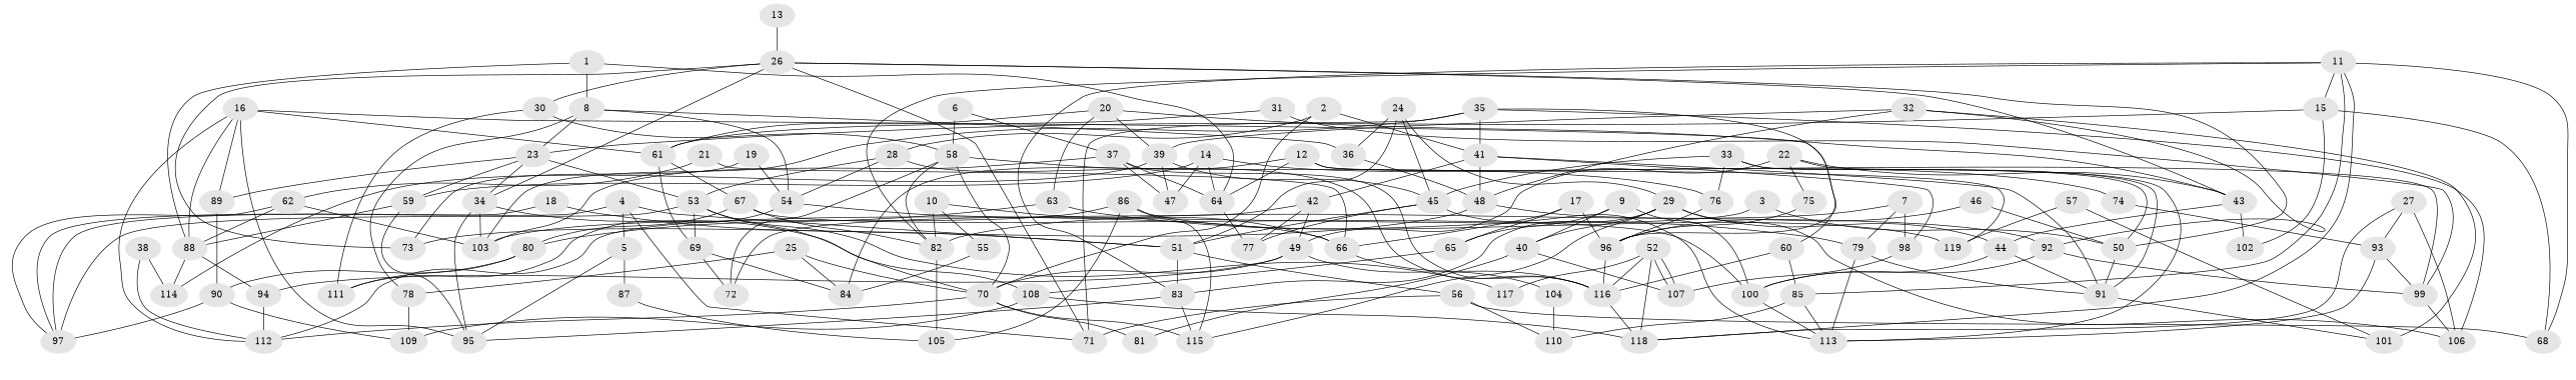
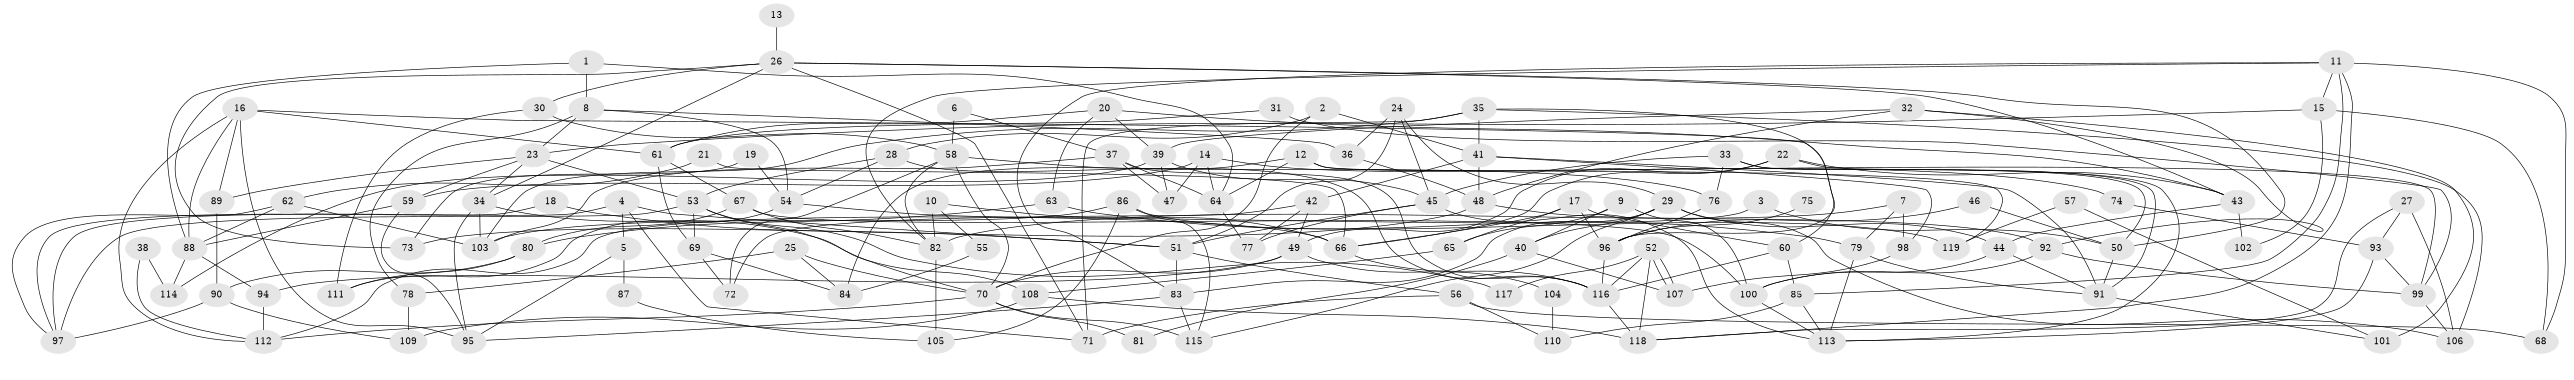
  graph {
    node [color=gray90 style=filled]
    1
    8
    64
    88
    23
    36
    54
    78
    77
    114
    94
    2
    28
    41
    70
    53
    116
    98
    48
    91
    42
    112
    115
    81
    3
    50
    4
    5
    51
    71
    97
    87
    95
    83
    56
    105
    6
    37
    58
    47
    103
    82
    76
    72
    7
    79
    113
    107
    59
    89
    34
    66
    111
    109
    9
    40
    65
    100
    108
    10
    55
    84
    85
    110
    11
    15
    68
    118
    102
    12
    99
    119
    106
    13
    26
    73
    43
    30
    14
    74
    93
    16
    60
    61
    69
    67
    90
    17
    96
    18
    19
    20
    39
    63
    45
    44
    80
    21
    62
    22
    49
    75
    104
    117
    24
    29
    25
    27
    31
    32
    92
    101
    33
    35
    38
    46
    52
    57
    86
    1 -- 8
    1 -- 64
    1 -- 88
    8 -- 23
    8 -- 36
    8 -- 54
    8 -- 78
    64 -- 77
    88 -- 114
    88 -- 94
    23 -- 53
    23 -- 59
    23 -- 89
    23 -- 34
    36 -- 48
    54 -- 66
    54 -- 111
    78 -- 109
    94 -- 112
    2 -- 28
    2 -- 41
    2 -- 70
    28 -- 54
    28 -- 53
    28 -- 116
    41 -- 98
    41 -- 48
    41 -- 91
    41 -- 42
    70 -- 112
    70 -- 115
    70 -- 81
    53 -- 70
    53 -- 97
    53 -- 69
    53 -- 117
    116 -- 118
    98 -- 107
    48 -- 73
    48 -- 92
    91 -- 101
    42 -- 77
    42 -- 72
    42 -- 49
    3 -- 112
    3 -- 50
    50 -- 91
    4 -- 5
    4 -- 51
    4 -- 71
    4 -- 97
    5 -- 87
    5 -- 95
    51 -- 83
    51 -- 56
    87 -- 105
    83 -- 115
    83 -- 95
    56 -- 71
    56 -- 110
    56 -- 68
    6 -- 37
    6 -- 58
    37 -- 64
    37 -- 116
    37 -- 47
    37 -- 103
    58 -- 70
    58 -- 82
    58 -- 76
    58 -- 72
    82 -- 105
    76 -- 96
    7 -- 98
    7 -- 82
    7 -- 79
    79 -- 91
    79 -- 113
    59 -- 88
    59 -- 95
    89 -- 90
    34 -- 95
    34 -- 103
    34 -- 108
    66 -- 116
    9 -- 40
    9 -- 65
    9 -- 100
    40 -- 81
    40 -- 107
    65 -- 108
    100 -- 113
    108 -- 109
    108 -- 118
    10 -- 82
    10 -- 66
    10 -- 55
    55 -- 84
    85 -- 113
    85 -- 110
    11 -- 83
    11 -- 82
    11 -- 85
    11 -- 15
    11 -- 68
    11 -- 118
    15 -- 23
    15 -- 68
    15 -- 102
    12 -- 64
    12 -- 84
    12 -- 99
    12 -- 119
    99 -- 106
    13 -- 26
    26 -- 50
    26 -- 71
    26 -- 34
    26 -- 73
    26 -- 43
    26 -- 30
    43 -- 102
    43 -- 44
    30 -- 58
    30 -- 111
    14 -- 64
    14 -- 47
    14 -- 59
    14 -- 74
    74 -- 93
    93 -- 113
    93 -- 99
    16 -- 88
    16 -- 112
    16 -- 95
    16 -- 89
    16 -- 60
    16 -- 61
    60 -- 116
    60 -- 85
    61 -- 69
    61 -- 67
    69 -- 72
    69 -- 84
    67 -- 82
    67 -- 100
    67 -- 80
    90 -- 97
    90 -- 109
    17 -- 66
    17 -- 65
+   17 -- 60
    17 -- 96
    96 -- 116
    18 -- 51
    18 -- 97
    19 -- 54
    19 -- 73
    20 -- 43
    20 -- 61
    20 -- 39
    20 -- 63
    39 -- 114
    39 -- 47
    39 -- 45
    63 -- 79
    63 -- 80
    45 -- 77
    45 -- 51
    45 -- 113
    44 -- 91
    44 -- 100
    80 -- 111
    80 -- 90
    21 -- 66
    21 -- 62
    62 -- 88
    62 -- 97
    62 -- 103
    22 -- 113
    22 -- 43
    22 -- 49
-   22 -- 75
+   22 -- 66
    49 -- 94
    49 -- 70
    49 -- 104
    75 -- 96
    104 -- 110
    24 -- 36
    24 -- 51
    24 -- 45
    24 -- 29
    29 -- 115
    29 -- 83
    29 -- 40
    29 -- 106
    29 -- 44
    25 -- 78
    25 -- 70
    25 -- 84
    27 -- 118
    27 -- 106
    27 -- 93
    31 -- 99
    31 -- 61
    32 -- 48
    32 -- 39
    32 -- 92
    32 -- 101
    92 -- 100
    92 -- 99
    33 -- 91
    33 -- 50
    33 -- 76
    33 -- 45
    35 -- 41
    35 -- 71
    35 -- 103
    35 -- 106
    35 -- 96
    38 -- 114
    38 -- 112
    46 -- 50
    46 -- 96
    52 -- 116
    52 -- 107
    52 -- 107
    52 -- 118
    52 -- 117
    57 -- 119
    57 -- 101
    86 -- 115
    86 -- 105
    86 -- 103
    86 -- 119
  }
